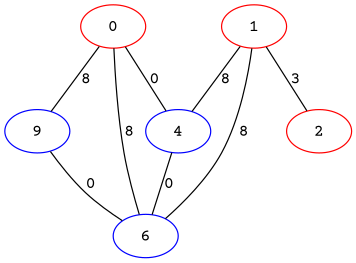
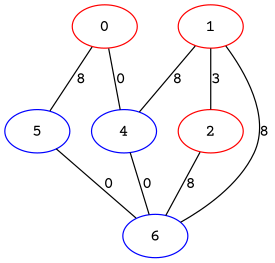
  graph {
    fontname="Courier Prime"
    node [color=blue fontname="Courier Prime" weight=3]
    edge [fontname="Courier Prime"]
    4
    0 [color=red weight=1]
-   5 [label=9]
+   5
    6
    1 [color=red weight=1]
    2 [color=red weight=1]
    4 -- 6 [label=0]
    0 -- 4 [label=0]
    0 -- 5 [label=8]
-   0 -- 6 [label=8]
+   2 -- 6 [label=8]
    5 -- 6 [label=0]
    1 -- 4 [label=8]
    1 -- 6 [label=8]
    1 -- 2 [label=3]
  }
